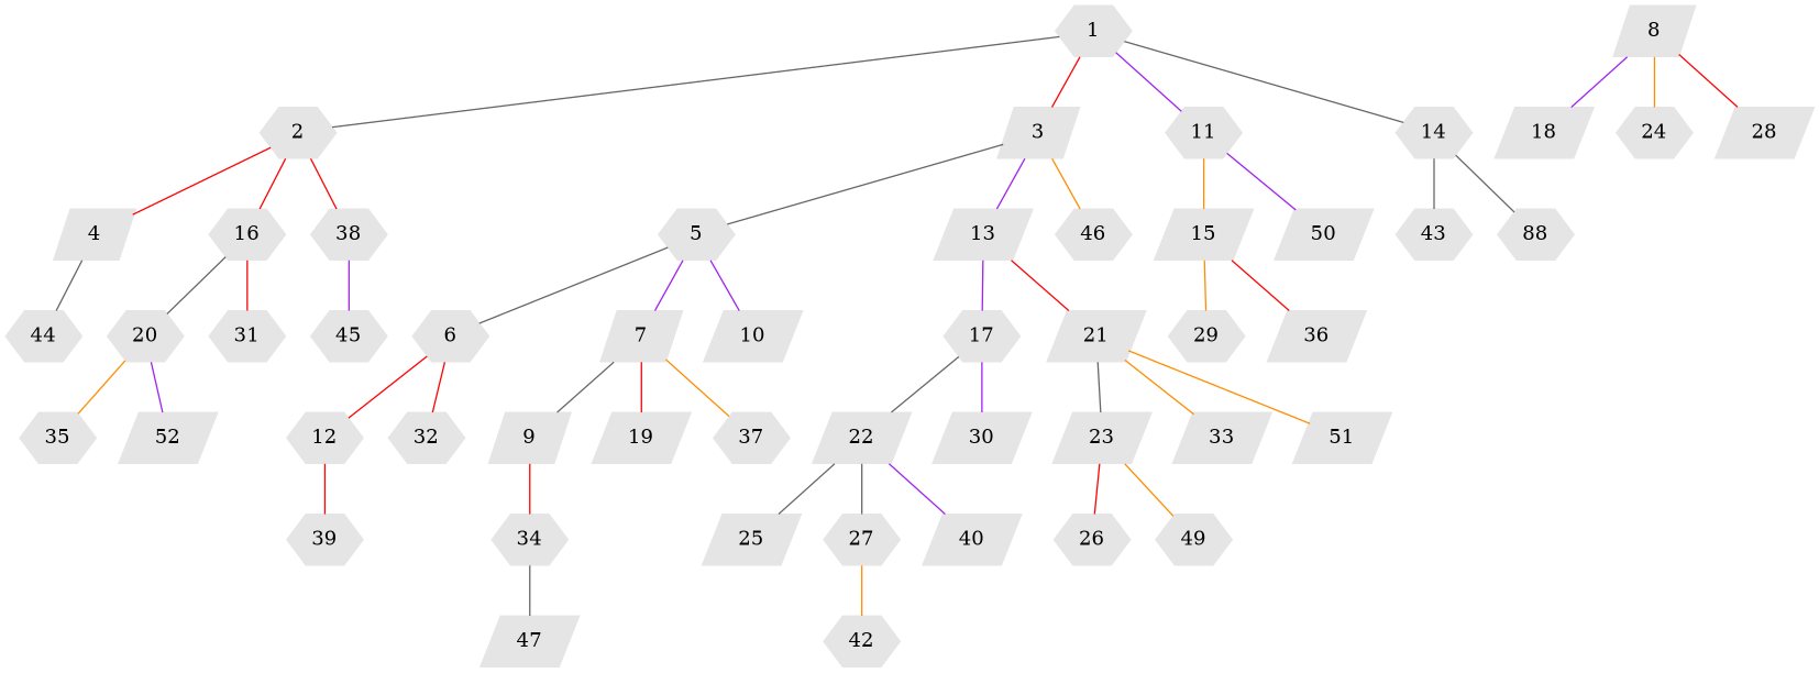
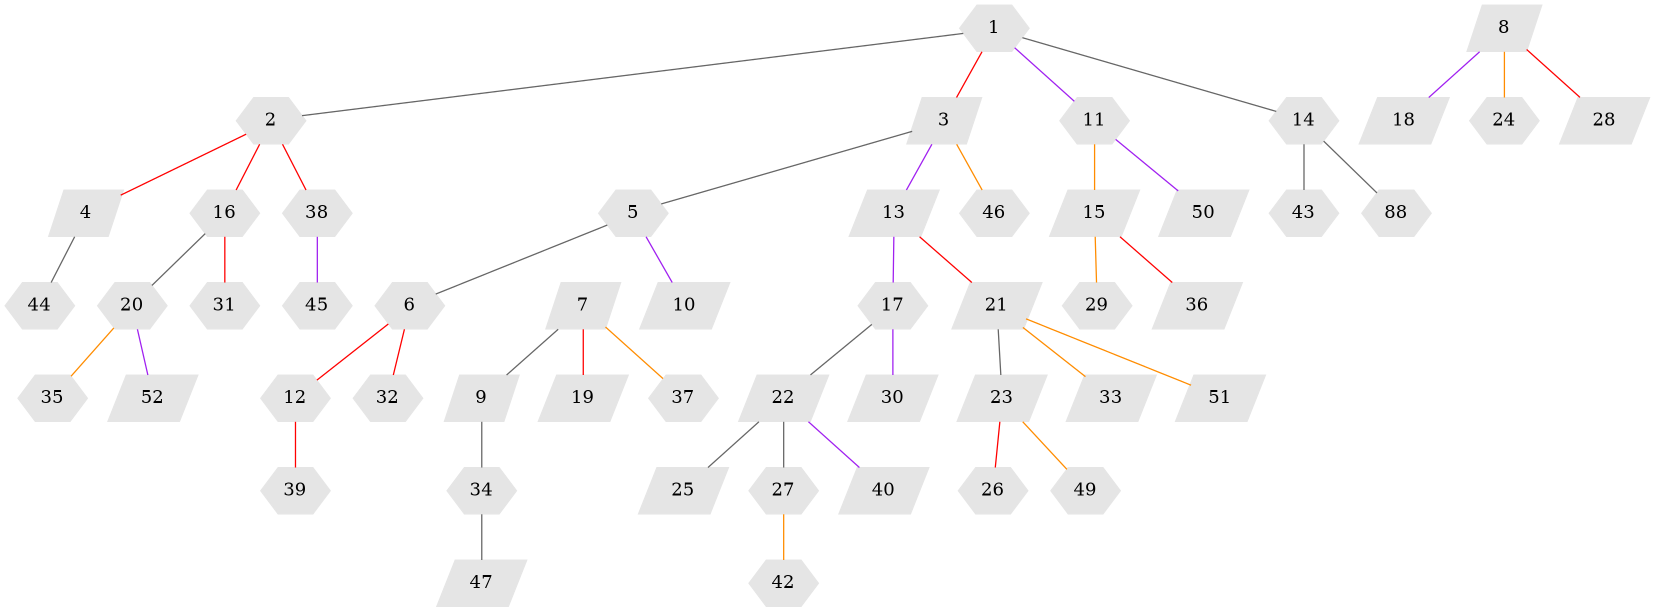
  graph {
    node [color=gray90 shape=hexagon style=filled]
    edge [color=gray40]
    1
    2
    3 [shape=parallelogram]
    11
    14
    4 [shape=parallelogram]
    16
    38
    5
    13 [shape=parallelogram]
    46
    8 [shape=parallelogram]
    18 [shape=parallelogram]
    24
    28 [shape=parallelogram]
    15 [shape=parallelogram]
    50 [shape=parallelogram]
    43
    n19 [label=88]
    44
    20
    31
    45
    6
    7 [shape=parallelogram]
    10 [shape=parallelogram]
    17
    21 [shape=parallelogram]
    12
    32
    9 [shape=parallelogram]
    19 [shape=parallelogram]
    37
    39
    34
    47 [shape=parallelogram]
    29
    36 [shape=parallelogram]
    22 [shape=parallelogram]
    30 [shape=parallelogram]
    23 [shape=parallelogram]
    33 [shape=parallelogram]
    51 [shape=parallelogram]
    35
    52 [shape=parallelogram]
    25 [shape=parallelogram]
    27
    40 [shape=parallelogram]
    26
    49
    42
    1 -- 2
    1 -- 3 [color=red]
    1 -- 11 [color=purple]
    1 -- 14
    2 -- 4 [color=red]
    2 -- 16 [color=red]
    2 -- 38 [color=red]
    3 -- 5
    3 -- 13 [color=purple]
    3 -- 46 [color=darkorange]
    11 -- 15 [color=darkorange]
    11 -- 50 [color=purple]
    14 -- 43
    14 -- n19
    4 -- 44
    16 -- 20
    16 -- 31 [color=red]
    38 -- 45 [color=purple]
    5 -- 6
-   5 -- 7 [color=purple]
    5 -- 10 [color=purple]
    13 -- 17 [color=purple]
    13 -- 21 [color=red]
    8 -- 18 [color=purple]
    8 -- 24 [color=darkorange]
    8 -- 28 [color=red]
    15 -- 29 [color=darkorange]
    15 -- 36 [color=red]
    20 -- 35 [color=darkorange]
    20 -- 52 [color=purple]
    6 -- 12 [color=red]
    6 -- 32 [color=red]
    7 -- 9
    7 -- 19 [color=red]
    7 -- 37 [color=darkorange]
    17 -- 22
    17 -- 30 [color=purple]
    21 -- 23
    21 -- 33 [color=darkorange]
    21 -- 51 [color=darkorange]
    12 -- 39 [color=red]
-   9 -- 34 [color=red]
+   9 -- 34
    34 -- 47
    22 -- 25
    22 -- 27
    22 -- 40 [color=purple]
    23 -- 26 [color=red]
    23 -- 49 [color=darkorange]
    27 -- 42 [color=darkorange]
  }
